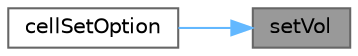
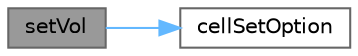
  digraph {
    rankdir=RL
    node [fontname=Helvetica fontsize=10 shape=box style=filled]
    n1 [color=gray40 fillcolor=grey60 fontcolor=black height=0.2 label=setVol width=0.4]
    n2 [color=grey40 fillcolor=white height=0.2 label=cellSetOption width=0.4]
-   n1 -> n2 [color=steelblue1 dir=back fontname=Helvetica fontsize=10 labelfontname=Helvetica labelfontsize=10 style=solid]
+   n2 -> n1 [color=steelblue1 dir=back fontname=Helvetica fontsize=10 labelfontname=Helvetica labelfontsize=10 style=solid]
  }
